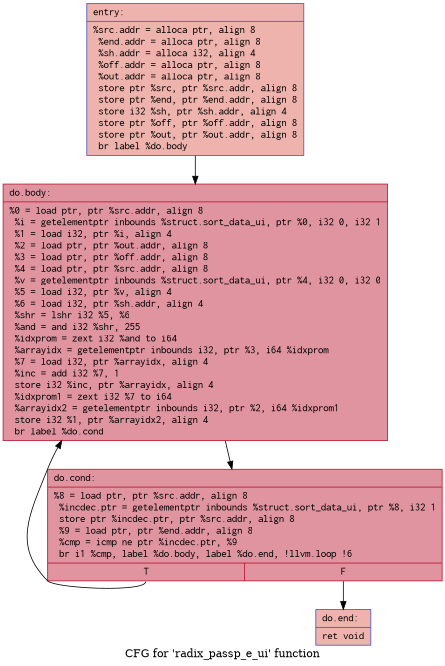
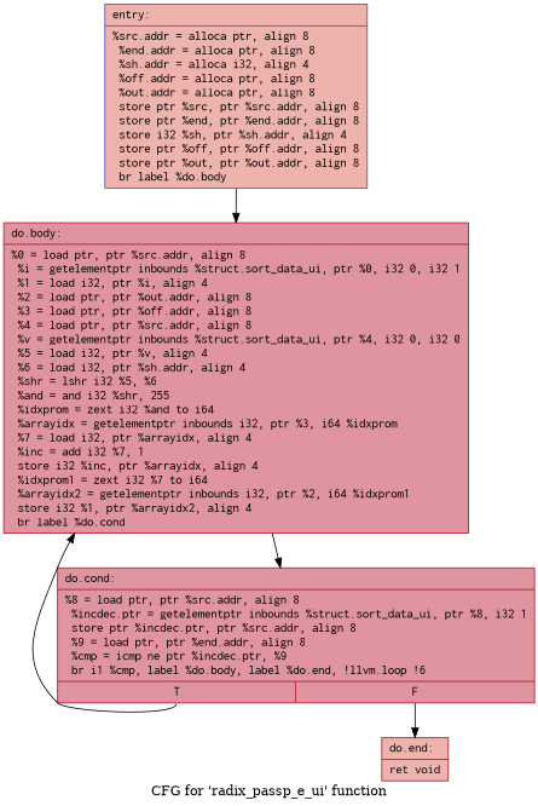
  digraph {
    label="CFG for 'radix_passp_e_ui' function"
    node [color="#3d50c3ff" fillcolor="#d6524470" fontname=Courier shape=record style=filled]
    n1 [label="{entry:\l|  %src.addr = alloca ptr, align 8\l  %end.addr = alloca ptr, align 8\l  %sh.addr = alloca i32, align 4\l  %off.addr = alloca ptr, align 8\l  %out.addr = alloca ptr, align 8\l  store ptr %src, ptr %src.addr, align 8\l  store ptr %end, ptr %end.addr, align 8\l  store i32 %sh, ptr %sh.addr, align 4\l  store ptr %off, ptr %off.addr, align 8\l  store ptr %out, ptr %out.addr, align 8\l  br label %do.body\l}"]
    n2 [color="#b70d28ff" fillcolor="#b70d2870" label="{do.body:\l|  %0 = load ptr, ptr %src.addr, align 8\l  %i = getelementptr inbounds %struct.sort_data_ui, ptr %0, i32 0, i32 1\l  %1 = load i32, ptr %i, align 4\l  %2 = load ptr, ptr %out.addr, align 8\l  %3 = load ptr, ptr %off.addr, align 8\l  %4 = load ptr, ptr %src.addr, align 8\l  %v = getelementptr inbounds %struct.sort_data_ui, ptr %4, i32 0, i32 0\l  %5 = load i32, ptr %v, align 4\l  %6 = load i32, ptr %sh.addr, align 4\l  %shr = lshr i32 %5, %6\l  %and = and i32 %shr, 255\l  %idxprom = zext i32 %and to i64\l  %arrayidx = getelementptr inbounds i32, ptr %3, i64 %idxprom\l  %7 = load i32, ptr %arrayidx, align 4\l  %inc = add i32 %7, 1\l  store i32 %inc, ptr %arrayidx, align 4\l  %idxprom1 = zext i32 %7 to i64\l  %arrayidx2 = getelementptr inbounds i32, ptr %2, i64 %idxprom1\l  store i32 %1, ptr %arrayidx2, align 4\l  br label %do.cond\l}"]
    n3 [color="#b70d28ff" fillcolor="#b70d2870" label="{do.cond:\l|  %8 = load ptr, ptr %src.addr, align 8\l  %incdec.ptr = getelementptr inbounds %struct.sort_data_ui, ptr %8, i32 1\l  store ptr %incdec.ptr, ptr %src.addr, align 8\l  %9 = load ptr, ptr %end.addr, align 8\l  %cmp = icmp ne ptr %incdec.ptr, %9\l  br i1 %cmp, label %do.body, label %do.end, !llvm.loop !6\l|{<s0>T|<s1>F}}"]
-   n4 [label="{do.end:\l|  ret void\l}"]
+   n4 [color="#b70d28ff" label="{do.end:\l|  ret void\l}"]
    n1 -> n2
    n2 -> n3
    n3 -> n2 [tailport=s0]
    n3 -> n4 [tailport=s1]
  }
